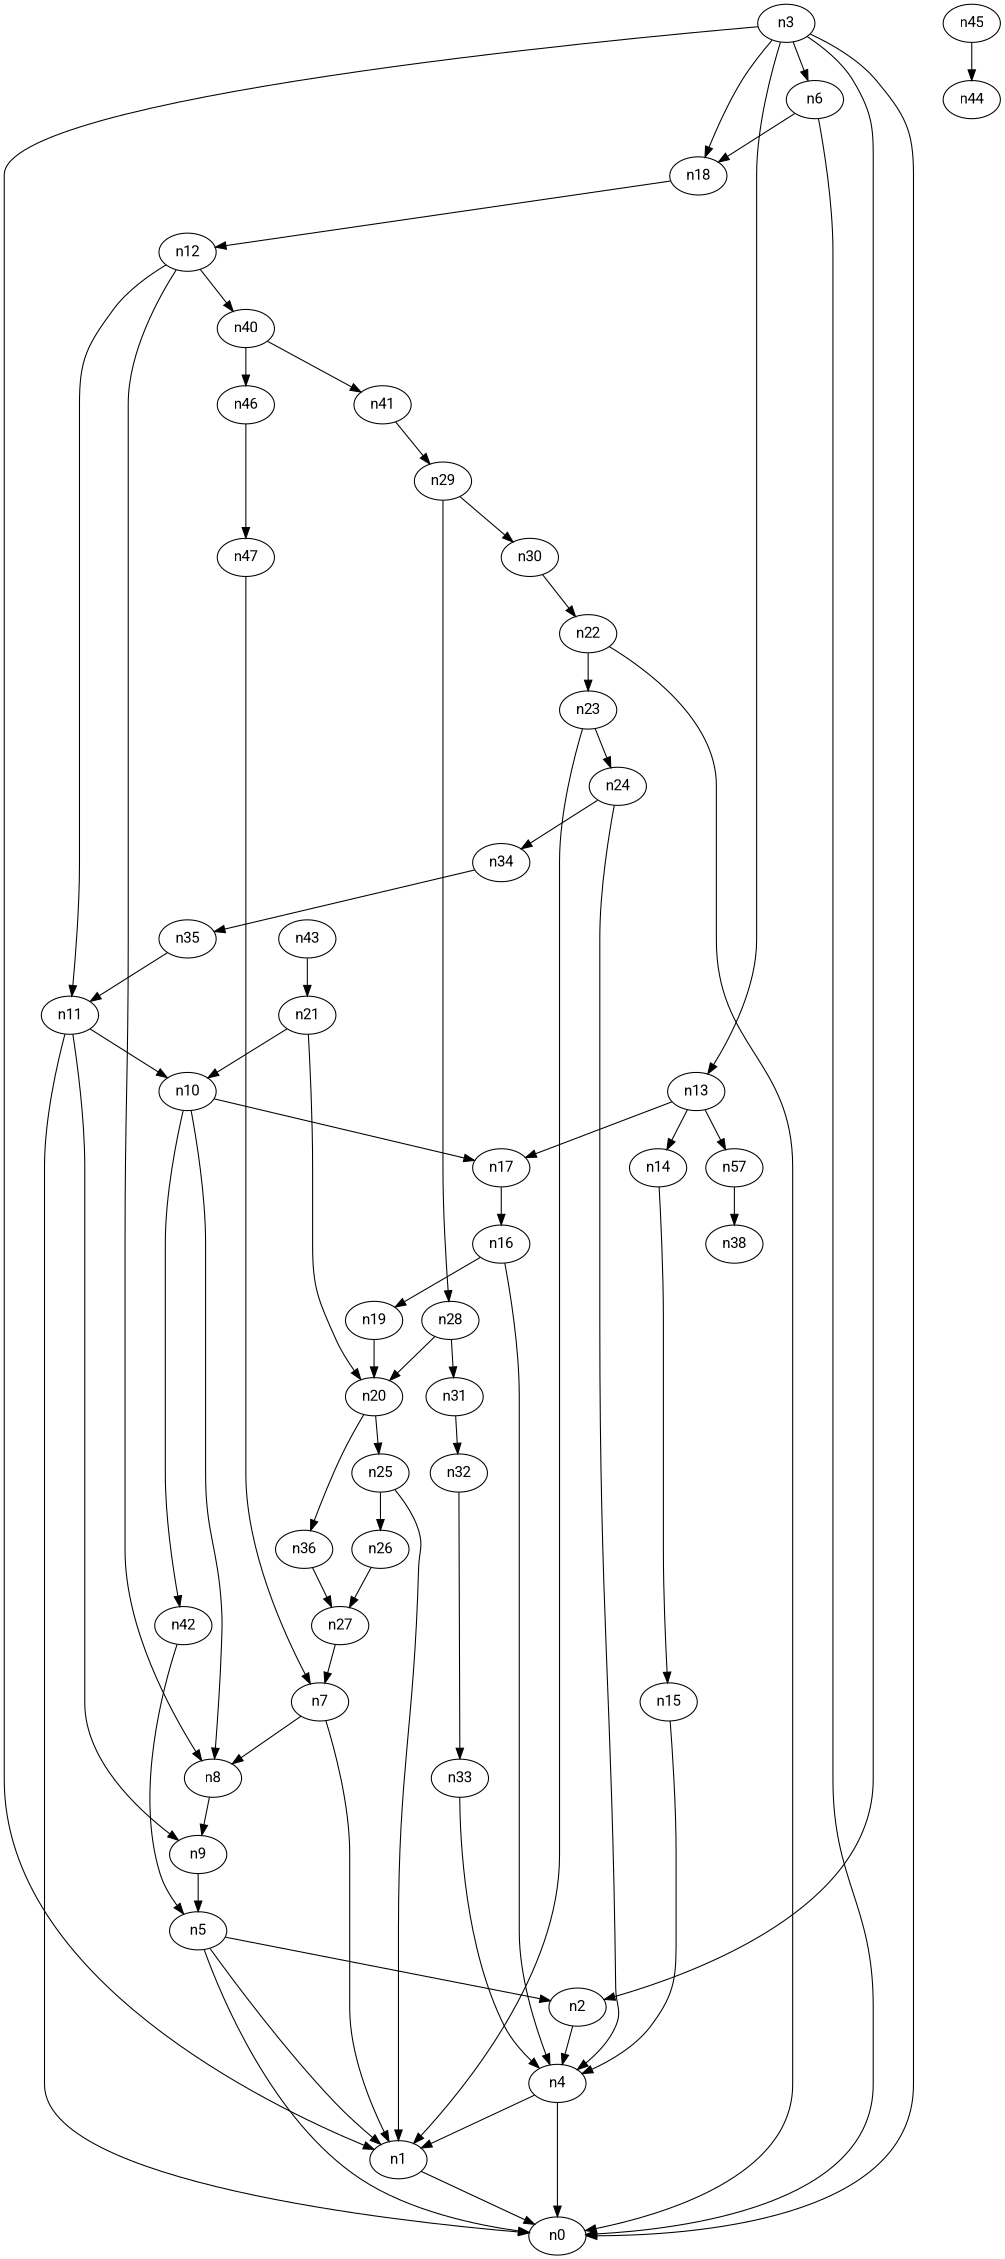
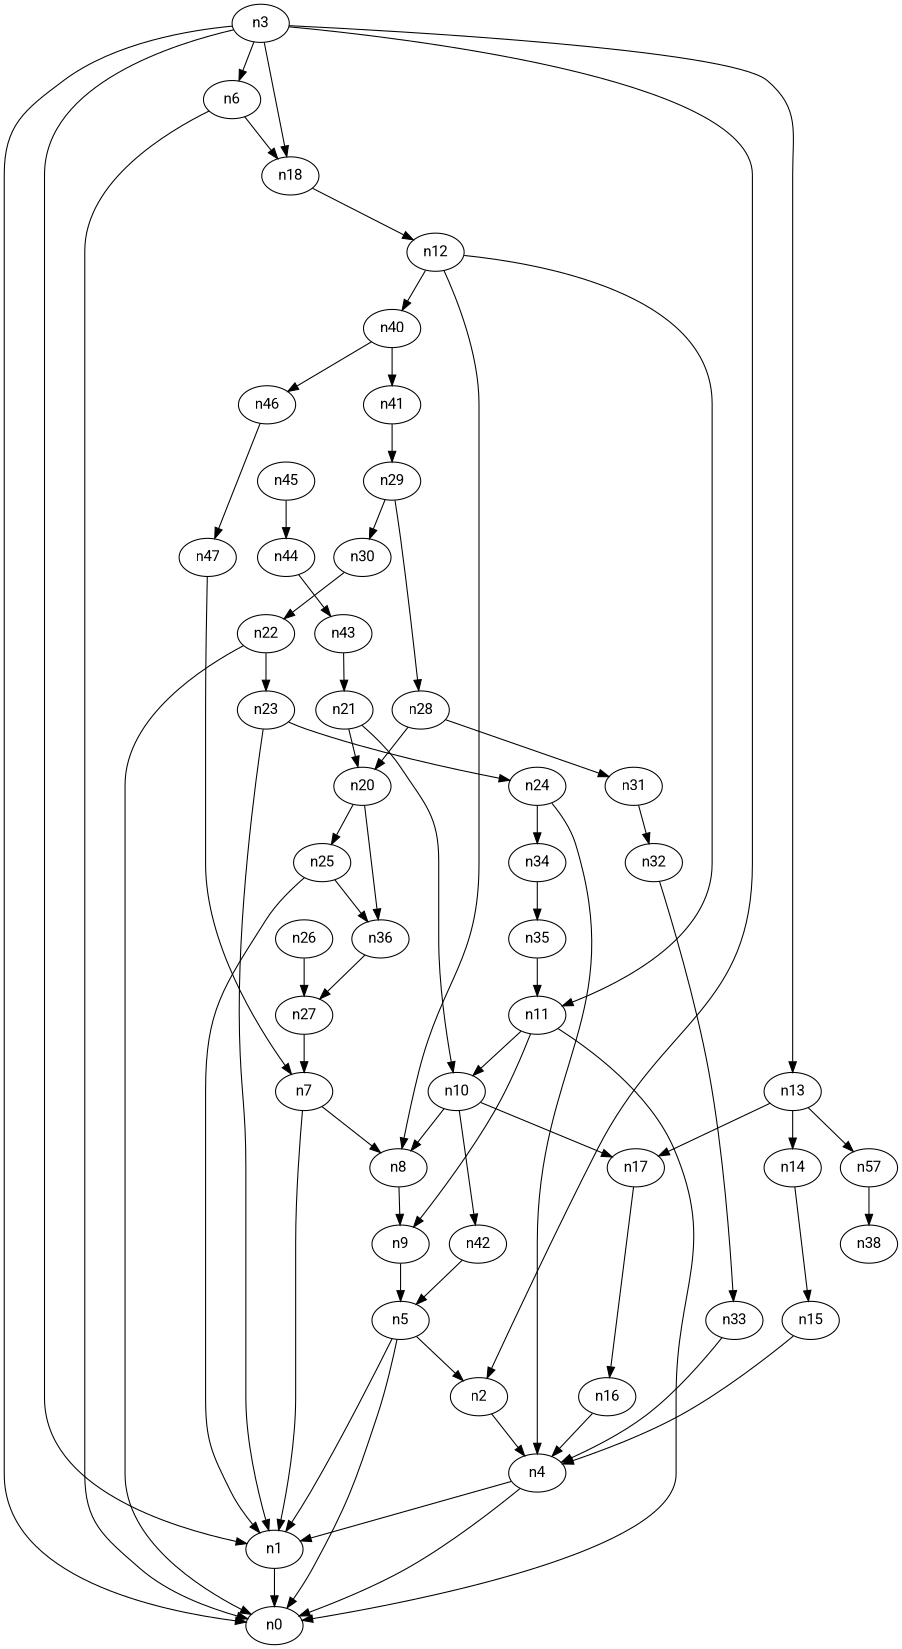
  digraph {
    fontname=Roboto
    node [fontname=Roboto]
    edge [fontname=Roboto]
    n1
    n0
    n2
    n4
    n3
    n6
    n13
    n18
    n17
    n14
    n37 [label=n57]
    n12
    n16
    n15
    n38
    n8
    n11
    n40
    n5
    n7
    n9
    n10
    n42
-   n19
    n41
    n46
    n29
    n45
    n44
    n47
    n20
    n25
    n36
    n26
    n27
    n21
    n28
    n30
    n31
    n22
    n23
    n24
    n34
    n35
    n32
    n33
    n43
    n1 -> n0
    n2 -> n4
    n4 -> n1
    n4 -> n0
    n3 -> n1
    n3 -> n0
    n3 -> n2
    n3 -> n6
    n3 -> n13
    n3 -> n18
    n6 -> n0
    n6 -> n18
    n13 -> n17
    n13 -> n14
    n13 -> n37
    n18 -> n12
    n17 -> n16
    n14 -> n15
    n37 -> n38
    n12 -> n8
    n12 -> n11
    n12 -> n40
    n16 -> n4
-   n16 -> n19
    n15 -> n4
    n8 -> n9
    n11 -> n0
    n11 -> n9
    n11 -> n10
    n40 -> n41
    n40 -> n46
    n5 -> n1
    n5 -> n0
    n5 -> n2
    n7 -> n1
    n7 -> n8
    n9 -> n5
    n10 -> n17
    n10 -> n8
    n10 -> n42
    n42 -> n5
-   n19 -> n20
    n41 -> n29
    n46 -> n47
    n29 -> n28
    n29 -> n30
    n45 -> n44
+   n44 -> n43
    n47 -> n7
    n20 -> n25
    n20 -> n36
    n25 -> n1
-   n25 -> n26
+   n25 -> n36
    n36 -> n27
    n26 -> n27
    n27 -> n7
    n21 -> n10
    n21 -> n20
    n28 -> n20
    n28 -> n31
    n30 -> n22
    n31 -> n32
    n22 -> n0
    n22 -> n23
    n23 -> n1
    n23 -> n24
    n24 -> n4
    n24 -> n34
    n34 -> n35
    n35 -> n11
    n32 -> n33
    n33 -> n4
    n43 -> n21
  }
